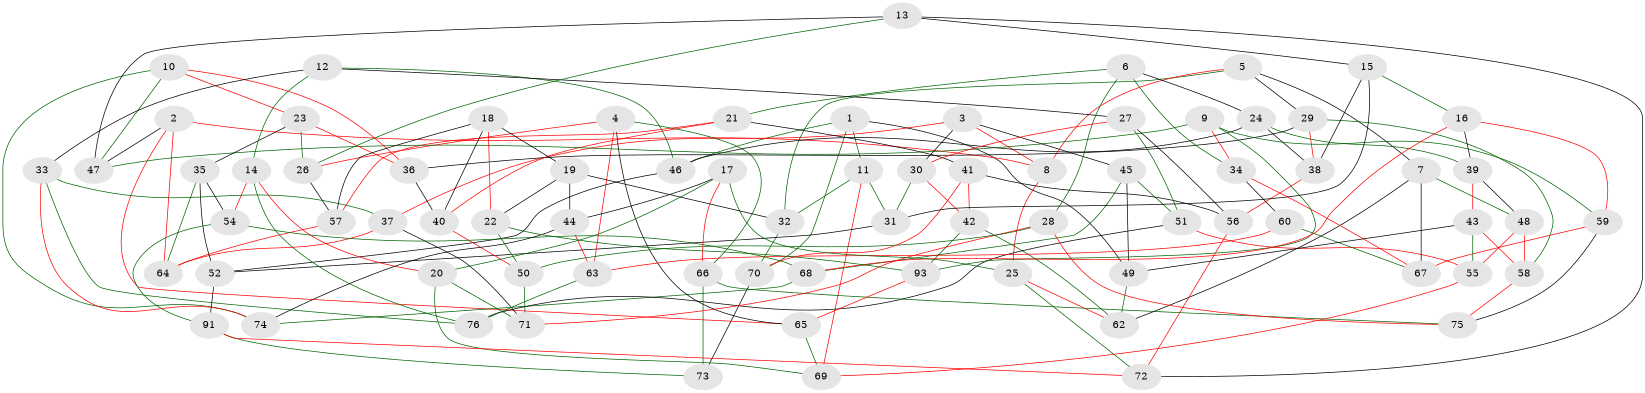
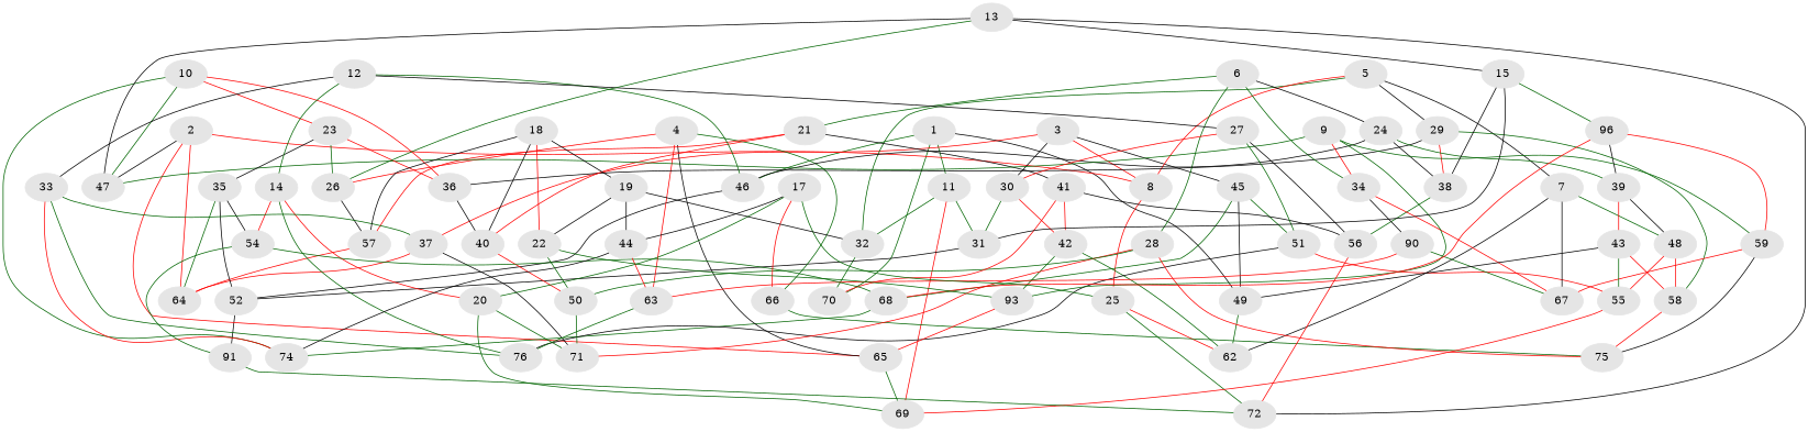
  graph {
    node [color=gray90 style=filled]
    edge [color=darkgreen]
    1
    11
    46
    49
    70
    32
    31
    69
    52
    62
-   73
    2
    8
    47
    64
    65
    25
    3
    30
    37
    45
    42
    71
    68
    51
    4
    26
    63
    66
    57
    76
    75
    5
    7
    29
    48
    67
    36
    38
    58
    6
    21
    24
    28
    34
    40
    41
    39
    50
-   60
+   60 [label=90]
    55
    72
    9
    n54 [label=93]
    59
    10
    23
    74
    35
    12
    14
    27
    33
    20
    54
    56
    13
    15
-   16
+   16 [label=96]
    n70 [label=91]
    43
    17
    44
    18
    19
    22
    1 -- 11
    1 -- 46
    1 -- 49 [color=black]
    1 -- 70
    11 -- 32
    11 -- 31
    11 -- 69 [color=red]
    46 -- 52 [color=black]
    49 -- 62
-   70 -- 73 [color=black]
    32 -- 70
    31 -- 52 [color=black]
    52 -- n70 [color=black]
    2 -- 8 [color=red]
    2 -- 47 [color=black]
    2 -- 64 [color=red]
    2 -- 65 [color=red]
    8 -- 25 [color=red]
    65 -- 69
    25 -- 62 [color=red]
    25 -- 72
    3 -- 8 [color=red]
    3 -- 30 [color=black]
    3 -- 37 [color=red]
    3 -- 45 [color=black]
    30 -- 31
    30 -- 42 [color=red]
    37 -- 64 [color=red]
    37 -- 71 [color=black]
    45 -- 49 [color=black]
    45 -- 68
    45 -- 51
    42 -- 62
    42 -- n54
    68 -- 74
    51 -- 76 [color=black]
    51 -- 55 [color=red]
    4 -- 65 [color=black]
    4 -- 26 [color=red]
    4 -- 63 [color=red]
    4 -- 66
    26 -- 57 [color=black]
    63 -- 76
-   66 -- 73
    66 -- 75
    57 -- 64 [color=red]
    5 -- 32
    5 -- 8 [color=red]
    5 -- 7 [color=black]
    5 -- 29 [color=black]
    7 -- 62 [color=black]
    7 -- 48
    7 -- 67 [color=black]
    29 -- 36 [color=black]
    29 -- 38 [color=red]
    29 -- 58
    48 -- 58 [color=red]
    48 -- 55 [color=red]
    36 -- 40 [color=black]
-   38 -- 56 [color=red]
+   38 -- 56
    58 -- 75 [color=red]
    6 -- 21
    6 -- 24 [color=black]
    6 -- 28
    6 -- 34
    21 -- 57 [color=red]
    21 -- 40 [color=red]
    21 -- 41 [color=black]
    24 -- 46 [color=black]
    24 -- 38 [color=black]
    24 -- 39
    28 -- 71 [color=red]
    28 -- 75 [color=red]
    28 -- 50
    34 -- 67 [color=red]
    34 -- 60 [color=black]
    40 -- 50 [color=red]
    41 -- 70 [color=red]
    41 -- 42 [color=red]
    41 -- 56 [color=black]
    39 -- 48 [color=black]
    39 -- 43 [color=red]
    50 -- 71
    60 -- 63 [color=red]
    60 -- 67
    55 -- 69 [color=red]
    9 -- 47
    9 -- 34 [color=red]
    9 -- n54
    9 -- 59
    n54 -- 65 [color=red]
    59 -- 75 [color=black]
    59 -- 67 [color=red]
    10 -- 47
    10 -- 36 [color=red]
    10 -- 23 [color=red]
    10 -- 74
    23 -- 26
    23 -- 36 [color=red]
    23 -- 35 [color=black]
    35 -- 52 [color=black]
    35 -- 64
    35 -- 54 [color=black]
    12 -- 46
    12 -- 14
    12 -- 27 [color=black]
    12 -- 33 [color=black]
    14 -- 76
    14 -- 20 [color=red]
    14 -- 54 [color=red]
    27 -- 30 [color=red]
    27 -- 51
    27 -- 56 [color=black]
    33 -- 37
    33 -- 76
    33 -- 74 [color=red]
    20 -- 69
    20 -- 71
    54 -- 68
    54 -- n70
    56 -- 72 [color=red]
    13 -- 47 [color=black]
    13 -- 26
    13 -- 72 [color=black]
    13 -- 15 [color=black]
    15 -- 31 [color=black]
    15 -- 38 [color=black]
    15 -- 16
    16 -- 68 [color=red]
    16 -- 39 [color=black]
    16 -- 59 [color=red]
-   n70 -- 73
-   n70 -- 72 [color=red]
+   n70 -- 72
    43 -- 49 [color=black]
    43 -- 58 [color=red]
    43 -- 55
    17 -- 25
    17 -- 66 [color=red]
    17 -- 20
    17 -- 44 [color=black]
    44 -- 63 [color=red]
    44 -- 74 [color=black]
    18 -- 57 [color=black]
    18 -- 40 [color=black]
    18 -- 19 [color=black]
    18 -- 22 [color=red]
    19 -- 32 [color=black]
    19 -- 44 [color=black]
    19 -- 22 [color=black]
    22 -- 50
    22 -- n54
  }
